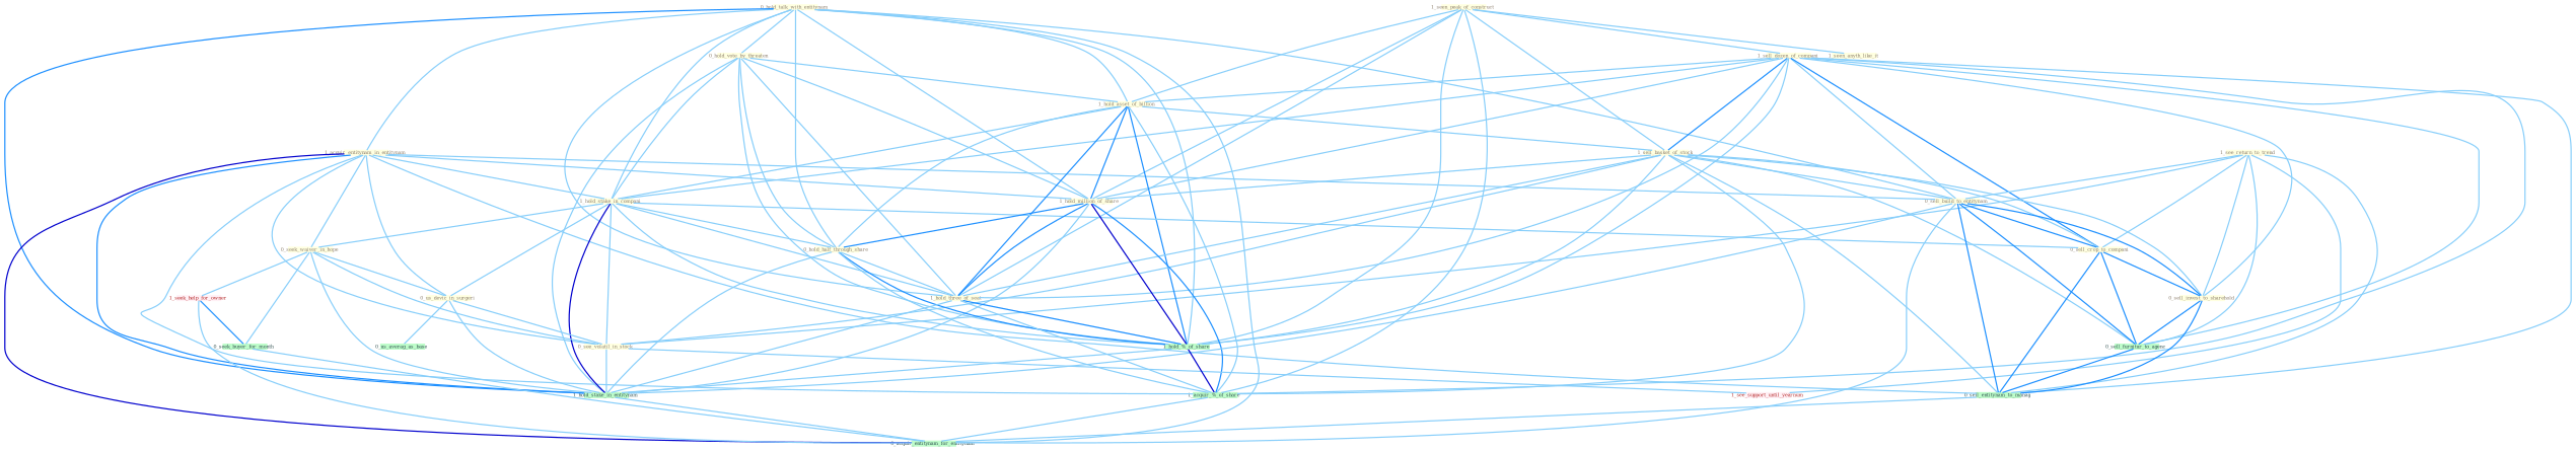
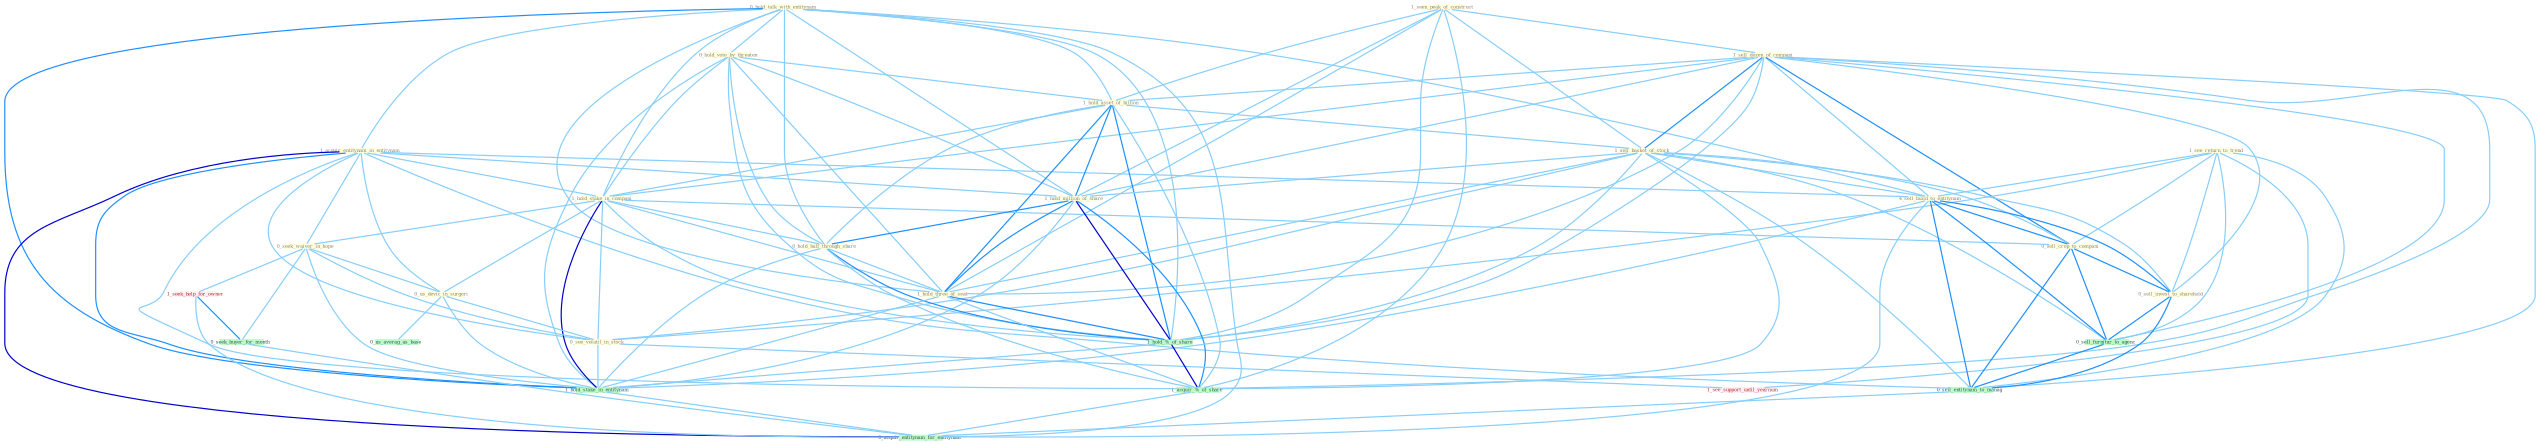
  graph {
    node [color="#ffffe0" fixedsize=true fontcolor="#8b7d6b" fontsize=4 shape=polygon style=filled]
    edge [color="#87cefa" w=1]
    "0_hold_talk_with_entitynam " [height=.06 width=.5]
    "1_seen_peak_of_construct " [height=.06 width=.5]
-   "1_seen_anyth_like_it " [height=.06 width=.5]
    "0_hold_vote_by_threaten " [height=.06 width=.5]
    "1_sell_dozen_of_compani " [height=.06 width=.5]
    "1_acquir_entitynam_in_entitynam " [height=.06 width=.5]
    "1_see_return_to_trend " [height=.06 width=.5]
    "1_hold_asset_of_billion " [height=.06 width=.5]
    "1_hold_stake_in_compani " [height=.06 width=.5]
    "1_sell_basket_of_stock " [height=.06 width=.5]
    "0_seek_waiver_in_hope " [height=.06 width=.5]
    "0_us_devic_in_surgeri " [height=.06 width=.5]
    "1_hold_million_of_share " [height=.06 width=.5]
    "0_see_volatil_in_stock " [height=.06 width=.5]
    "0_hold_half_through_share " [height=.06 width=.5]
-   "0_sell_build_to_entitynam " [height=.06 width=.5]
+   "0_sell_build_to_entitynam " [height=.06 width=.5 label="4_sell_build_to_entitynam"]
    "0_sell_crop_to_compani " [height=.06 width=.5]
    "1_hold_three_of_seat " [height=.06 width=.5]
    "0_sell_invest_to_sharehold " [height=.06 width=.5]
    "1_seek_help_for_owner " [color="#fff0f5" fontcolor="#b22222" height=.06 width=.5]
    "1_see_support_until_yearnum " [color="#fff0f5" fontcolor="#b22222" height=.06 width=.5]
    "1_hold_%_of_share " [color="#BDFCC9" fontcolor="#2f4f4f" height=.06 width=.5]
    "1_hold_stake_in_entitynam " [color="#BDFCC9" fontcolor="#2f4f4f" height=.06 width=.5]
    "0_acquir_entitynam_for_entitynam " [color="#BDFCC9" fontcolor="#2f4f4f" height=.06 width=.5]
    "1_acquir_%_of_share " [color="#BDFCC9" fontcolor="#2f4f4f" height=.06 width=.5]
    "0_sell_furnitur_to_agenc " [color="#BDFCC9" fontcolor="#2f4f4f" height=.06 width=.5]
    "0_sell_entitynam_to_manag " [color="#BDFCC9" fontcolor="#2f4f4f" height=.06 width=.5]
    "0_seek_buyer_for_month " [color="#BDFCC9" fontcolor="#2f4f4f" height=.06 width=.5]
    "0_us_averag_as_base " [color="#BDFCC9" fontcolor="#2f4f4f" height=.06 width=.5]
    subgraph sub_1 {
      "0_hold_talk_with_entitynam "
      "1_seen_peak_of_construct "
-     "1_seen_anyth_like_it "
      "0_hold_vote_by_threaten "
      "1_sell_dozen_of_compani "
      "1_acquir_entitynam_in_entitynam "
      "1_see_return_to_trend "
      "1_hold_asset_of_billion "
      "1_hold_stake_in_compani "
      "1_sell_basket_of_stock "
      "0_seek_waiver_in_hope "
      "0_us_devic_in_surgeri "
      "1_hold_million_of_share "
      "0_see_volatil_in_stock "
      "0_hold_half_through_share "
      "0_sell_build_to_entitynam "
      "0_sell_crop_to_compani "
      "1_hold_three_of_seat "
      "0_sell_invest_to_sharehold "
    }
    subgraph sub_2 {
      "1_seek_help_for_owner "
      "1_see_support_until_yearnum "
    }
    "0_hold_talk_with_entitynam " -- "0_hold_vote_by_threaten "
    "0_hold_talk_with_entitynam " -- "1_acquir_entitynam_in_entitynam "
    "0_hold_talk_with_entitynam " -- "1_hold_asset_of_billion "
    "0_hold_talk_with_entitynam " -- "1_hold_stake_in_compani "
    "0_hold_talk_with_entitynam " -- "1_hold_million_of_share "
    "0_hold_talk_with_entitynam " -- "0_hold_half_through_share "
    "0_hold_talk_with_entitynam " -- "0_sell_build_to_entitynam "
    "0_hold_talk_with_entitynam " -- "1_hold_three_of_seat "
    "0_hold_talk_with_entitynam " -- "1_hold_%_of_share "
    "0_hold_talk_with_entitynam " -- "1_hold_stake_in_entitynam " [color="#1e90ff" w=2]
    "0_hold_talk_with_entitynam " -- "0_acquir_entitynam_for_entitynam "
-   "1_seen_peak_of_construct " -- "1_seen_anyth_like_it "
    "1_seen_peak_of_construct " -- "1_sell_dozen_of_compani "
    "1_seen_peak_of_construct " -- "1_hold_asset_of_billion "
    "1_seen_peak_of_construct " -- "1_sell_basket_of_stock "
    "1_seen_peak_of_construct " -- "1_hold_million_of_share "
    "1_seen_peak_of_construct " -- "1_hold_three_of_seat "
    "1_seen_peak_of_construct " -- "1_hold_%_of_share "
    "1_seen_peak_of_construct " -- "1_acquir_%_of_share "
    "0_hold_vote_by_threaten " -- "1_hold_asset_of_billion "
    "0_hold_vote_by_threaten " -- "1_hold_stake_in_compani "
    "0_hold_vote_by_threaten " -- "1_hold_million_of_share "
    "0_hold_vote_by_threaten " -- "0_hold_half_through_share "
    "0_hold_vote_by_threaten " -- "1_hold_three_of_seat "
    "0_hold_vote_by_threaten " -- "1_hold_%_of_share "
    "0_hold_vote_by_threaten " -- "1_hold_stake_in_entitynam "
    "1_sell_dozen_of_compani " -- "1_hold_asset_of_billion "
    "1_sell_dozen_of_compani " -- "1_hold_stake_in_compani "
    "1_sell_dozen_of_compani " -- "1_sell_basket_of_stock " [color="#1e90ff" w=2]
    "1_sell_dozen_of_compani " -- "1_hold_million_of_share "
    "1_sell_dozen_of_compani " -- "0_sell_build_to_entitynam "
    "1_sell_dozen_of_compani " -- "0_sell_crop_to_compani " [color="#1e90ff" w=2]
    "1_sell_dozen_of_compani " -- "1_hold_three_of_seat "
    "1_sell_dozen_of_compani " -- "0_sell_invest_to_sharehold "
    "1_sell_dozen_of_compani " -- "1_hold_%_of_share "
    "1_sell_dozen_of_compani " -- "1_acquir_%_of_share "
    "1_sell_dozen_of_compani " -- "0_sell_furnitur_to_agenc "
    "1_sell_dozen_of_compani " -- "0_sell_entitynam_to_manag "
    "1_acquir_entitynam_in_entitynam " -- "1_hold_stake_in_compani "
    "1_acquir_entitynam_in_entitynam " -- "0_seek_waiver_in_hope "
    "1_acquir_entitynam_in_entitynam " -- "0_us_devic_in_surgeri "
    "1_acquir_entitynam_in_entitynam " -- "1_hold_million_of_share "
    "1_acquir_entitynam_in_entitynam " -- "0_see_volatil_in_stock "
    "1_acquir_entitynam_in_entitynam " -- "0_sell_build_to_entitynam "
    "1_acquir_entitynam_in_entitynam " -- "1_hold_stake_in_entitynam " [color="#1e90ff" w=2]
    "1_acquir_entitynam_in_entitynam " -- "0_acquir_entitynam_for_entitynam " [color="#0000cd" w=3]
    "1_acquir_entitynam_in_entitynam " -- "1_acquir_%_of_share "
    "1_acquir_entitynam_in_entitynam " -- "0_sell_entitynam_to_manag "
    "1_see_return_to_trend " -- "0_see_volatil_in_stock "
    "1_see_return_to_trend " -- "0_sell_build_to_entitynam "
    "1_see_return_to_trend " -- "0_sell_crop_to_compani "
    "1_see_return_to_trend " -- "0_sell_invest_to_sharehold "
    "1_see_return_to_trend " -- "1_see_support_until_yearnum "
    "1_see_return_to_trend " -- "0_sell_furnitur_to_agenc "
    "1_see_return_to_trend " -- "0_sell_entitynam_to_manag "
    "1_hold_asset_of_billion " -- "1_hold_stake_in_compani "
    "1_hold_asset_of_billion " -- "1_sell_basket_of_stock "
    "1_hold_asset_of_billion " -- "1_hold_million_of_share " [color="#1e90ff" w=2]
    "1_hold_asset_of_billion " -- "0_hold_half_through_share "
    "1_hold_asset_of_billion " -- "1_hold_three_of_seat " [color="#1e90ff" w=2]
    "1_hold_asset_of_billion " -- "1_hold_%_of_share " [color="#1e90ff" w=2]
    "1_hold_asset_of_billion " -- "1_acquir_%_of_share "
    "1_hold_stake_in_compani " -- "0_seek_waiver_in_hope "
    "1_hold_stake_in_compani " -- "0_us_devic_in_surgeri "
    "1_hold_stake_in_compani " -- "0_see_volatil_in_stock "
    "1_hold_stake_in_compani " -- "0_hold_half_through_share "
    "1_hold_stake_in_compani " -- "0_sell_crop_to_compani "
    "1_hold_stake_in_compani " -- "1_hold_three_of_seat "
    "1_hold_stake_in_compani " -- "1_hold_%_of_share "
    "1_hold_stake_in_compani " -- "1_hold_stake_in_entitynam " [color="#0000cd" w=3]
    "1_sell_basket_of_stock " -- "1_hold_million_of_share "
    "1_sell_basket_of_stock " -- "0_see_volatil_in_stock "
    "1_sell_basket_of_stock " -- "0_sell_build_to_entitynam "
    "1_sell_basket_of_stock " -- "0_sell_crop_to_compani "
    "1_sell_basket_of_stock " -- "1_hold_three_of_seat "
    "1_sell_basket_of_stock " -- "0_sell_invest_to_sharehold "
    "1_sell_basket_of_stock " -- "1_hold_%_of_share "
    "1_sell_basket_of_stock " -- "1_acquir_%_of_share "
    "1_sell_basket_of_stock " -- "0_sell_furnitur_to_agenc "
    "1_sell_basket_of_stock " -- "0_sell_entitynam_to_manag "
    "0_seek_waiver_in_hope " -- "0_us_devic_in_surgeri "
    "0_seek_waiver_in_hope " -- "0_see_volatil_in_stock "
    "0_seek_waiver_in_hope " -- "1_seek_help_for_owner "
    "0_seek_waiver_in_hope " -- "1_hold_stake_in_entitynam "
    "0_seek_waiver_in_hope " -- "0_seek_buyer_for_month "
    "0_us_devic_in_surgeri " -- "0_see_volatil_in_stock "
    "0_us_devic_in_surgeri " -- "1_hold_stake_in_entitynam "
    "0_us_devic_in_surgeri " -- "0_us_averag_as_base "
    "1_hold_million_of_share " -- "0_hold_half_through_share " [color="#1e90ff" w=2]
    "1_hold_million_of_share " -- "1_hold_three_of_seat " [color="#1e90ff" w=2]
    "1_hold_million_of_share " -- "1_hold_%_of_share " [color="#0000cd" w=3]
    "1_hold_million_of_share " -- "1_hold_stake_in_entitynam "
    "1_hold_million_of_share " -- "1_acquir_%_of_share " [color="#1e90ff" w=2]
    "0_see_volatil_in_stock " -- "1_see_support_until_yearnum "
    "0_see_volatil_in_stock " -- "1_hold_stake_in_entitynam "
    "0_hold_half_through_share " -- "1_hold_three_of_seat "
    "0_hold_half_through_share " -- "1_hold_%_of_share " [color="#1e90ff" w=2]
    "0_hold_half_through_share " -- "1_hold_stake_in_entitynam "
    "0_hold_half_through_share " -- "1_acquir_%_of_share "
    "0_sell_build_to_entitynam " -- "0_sell_crop_to_compani " [color="#1e90ff" w=2]
    "0_sell_build_to_entitynam " -- "0_sell_invest_to_sharehold " [color="#1e90ff" w=2]
    "0_sell_build_to_entitynam " -- "1_hold_stake_in_entitynam "
    "0_sell_build_to_entitynam " -- "0_acquir_entitynam_for_entitynam "
    "0_sell_build_to_entitynam " -- "0_sell_furnitur_to_agenc " [color="#1e90ff" w=2]
    "0_sell_build_to_entitynam " -- "0_sell_entitynam_to_manag " [color="#1e90ff" w=2]
    "0_sell_crop_to_compani " -- "0_sell_invest_to_sharehold " [color="#1e90ff" w=2]
    "0_sell_crop_to_compani " -- "0_sell_furnitur_to_agenc " [color="#1e90ff" w=2]
    "0_sell_crop_to_compani " -- "0_sell_entitynam_to_manag " [color="#1e90ff" w=2]
    "1_hold_three_of_seat " -- "1_hold_%_of_share " [color="#1e90ff" w=2]
    "1_hold_three_of_seat " -- "1_hold_stake_in_entitynam "
    "1_hold_three_of_seat " -- "1_acquir_%_of_share "
    "0_sell_invest_to_sharehold " -- "0_sell_furnitur_to_agenc " [color="#1e90ff" w=2]
    "0_sell_invest_to_sharehold " -- "0_sell_entitynam_to_manag " [color="#1e90ff" w=2]
    "1_seek_help_for_owner " -- "0_acquir_entitynam_for_entitynam "
    "1_seek_help_for_owner " -- "0_seek_buyer_for_month " [color="#1e90ff" w=2]
    "1_hold_%_of_share " -- "1_hold_stake_in_entitynam "
    "1_hold_%_of_share " -- "1_acquir_%_of_share " [color="#0000cd" w=3]
    "1_hold_stake_in_entitynam " -- "0_acquir_entitynam_for_entitynam "
    "1_acquir_%_of_share " -- "0_acquir_entitynam_for_entitynam "
    "0_sell_furnitur_to_agenc " -- "0_sell_entitynam_to_manag " [color="#1e90ff" w=2]
    "0_sell_entitynam_to_manag " -- "0_acquir_entitynam_for_entitynam "
    "0_seek_buyer_for_month " -- "0_acquir_entitynam_for_entitynam "
  }
